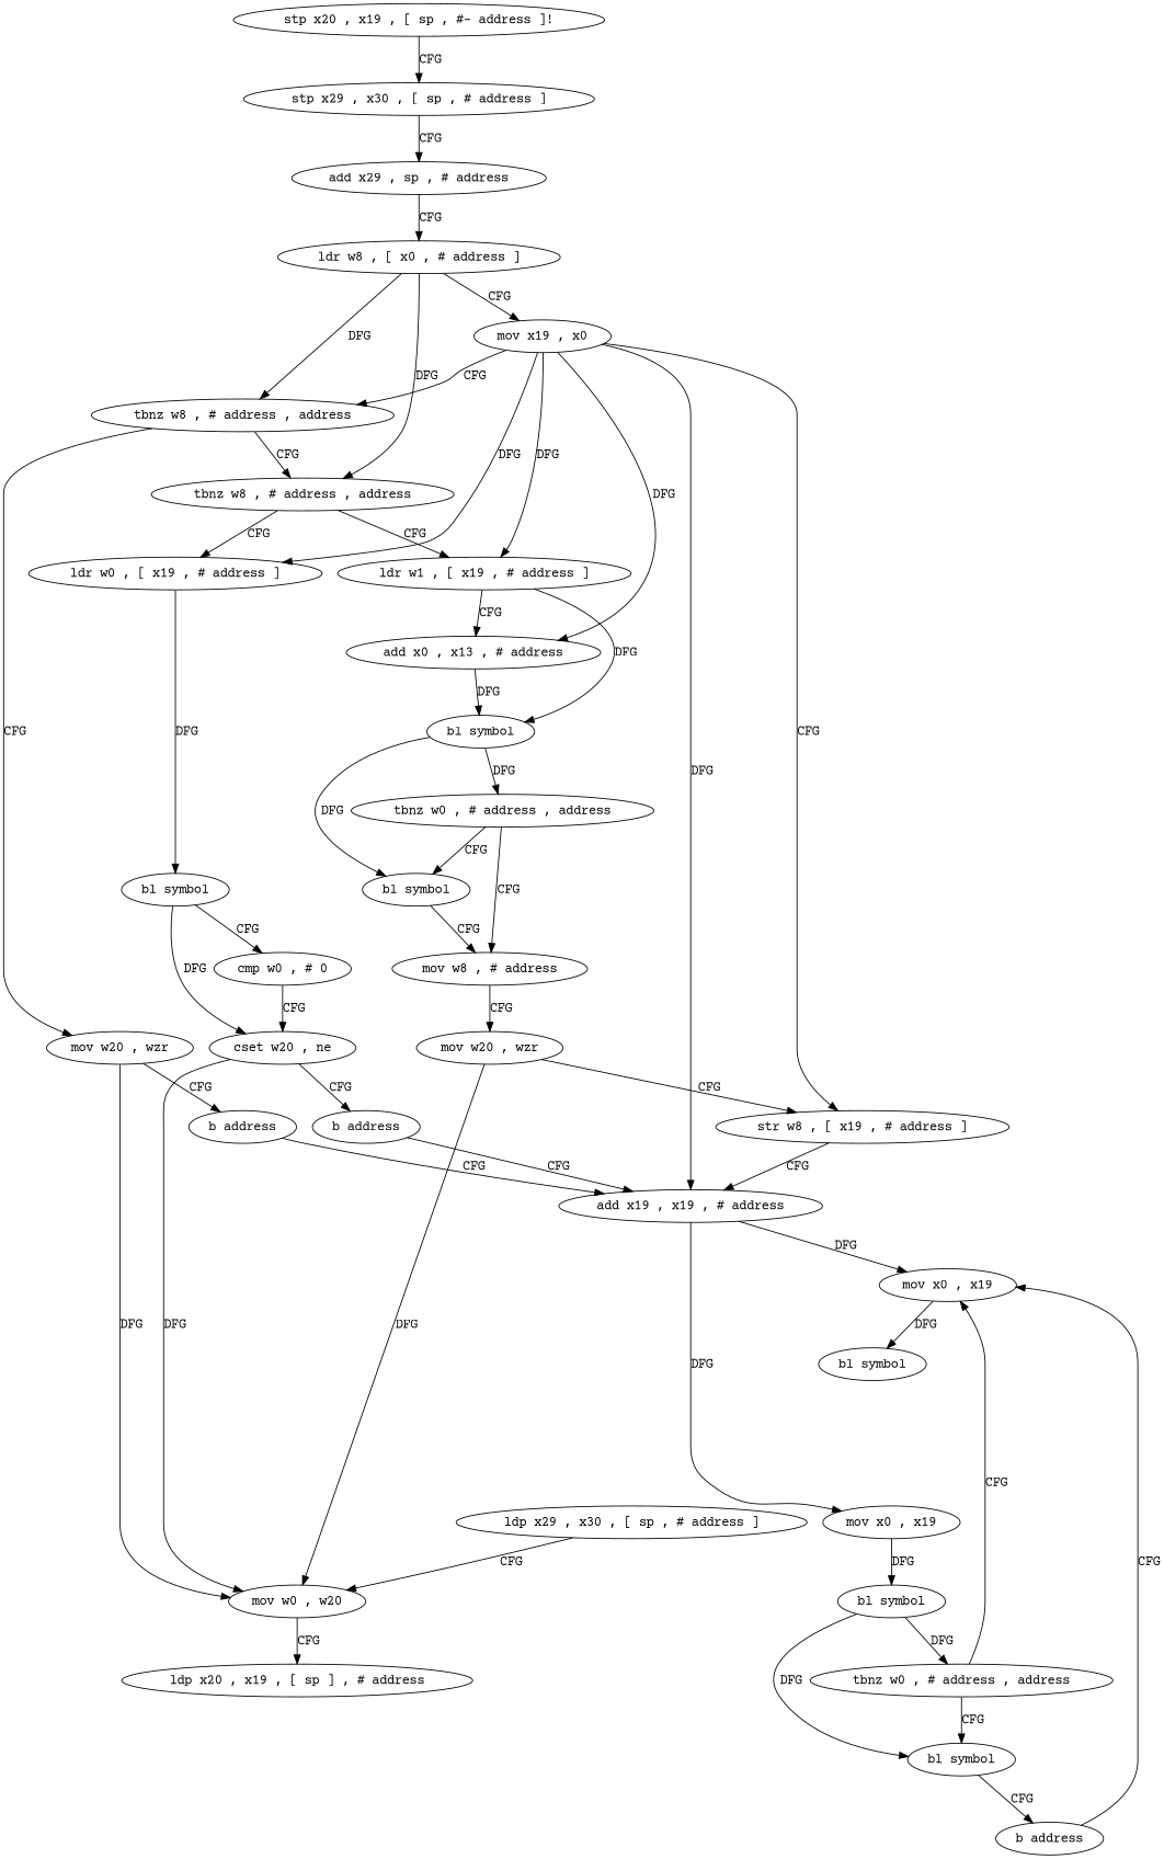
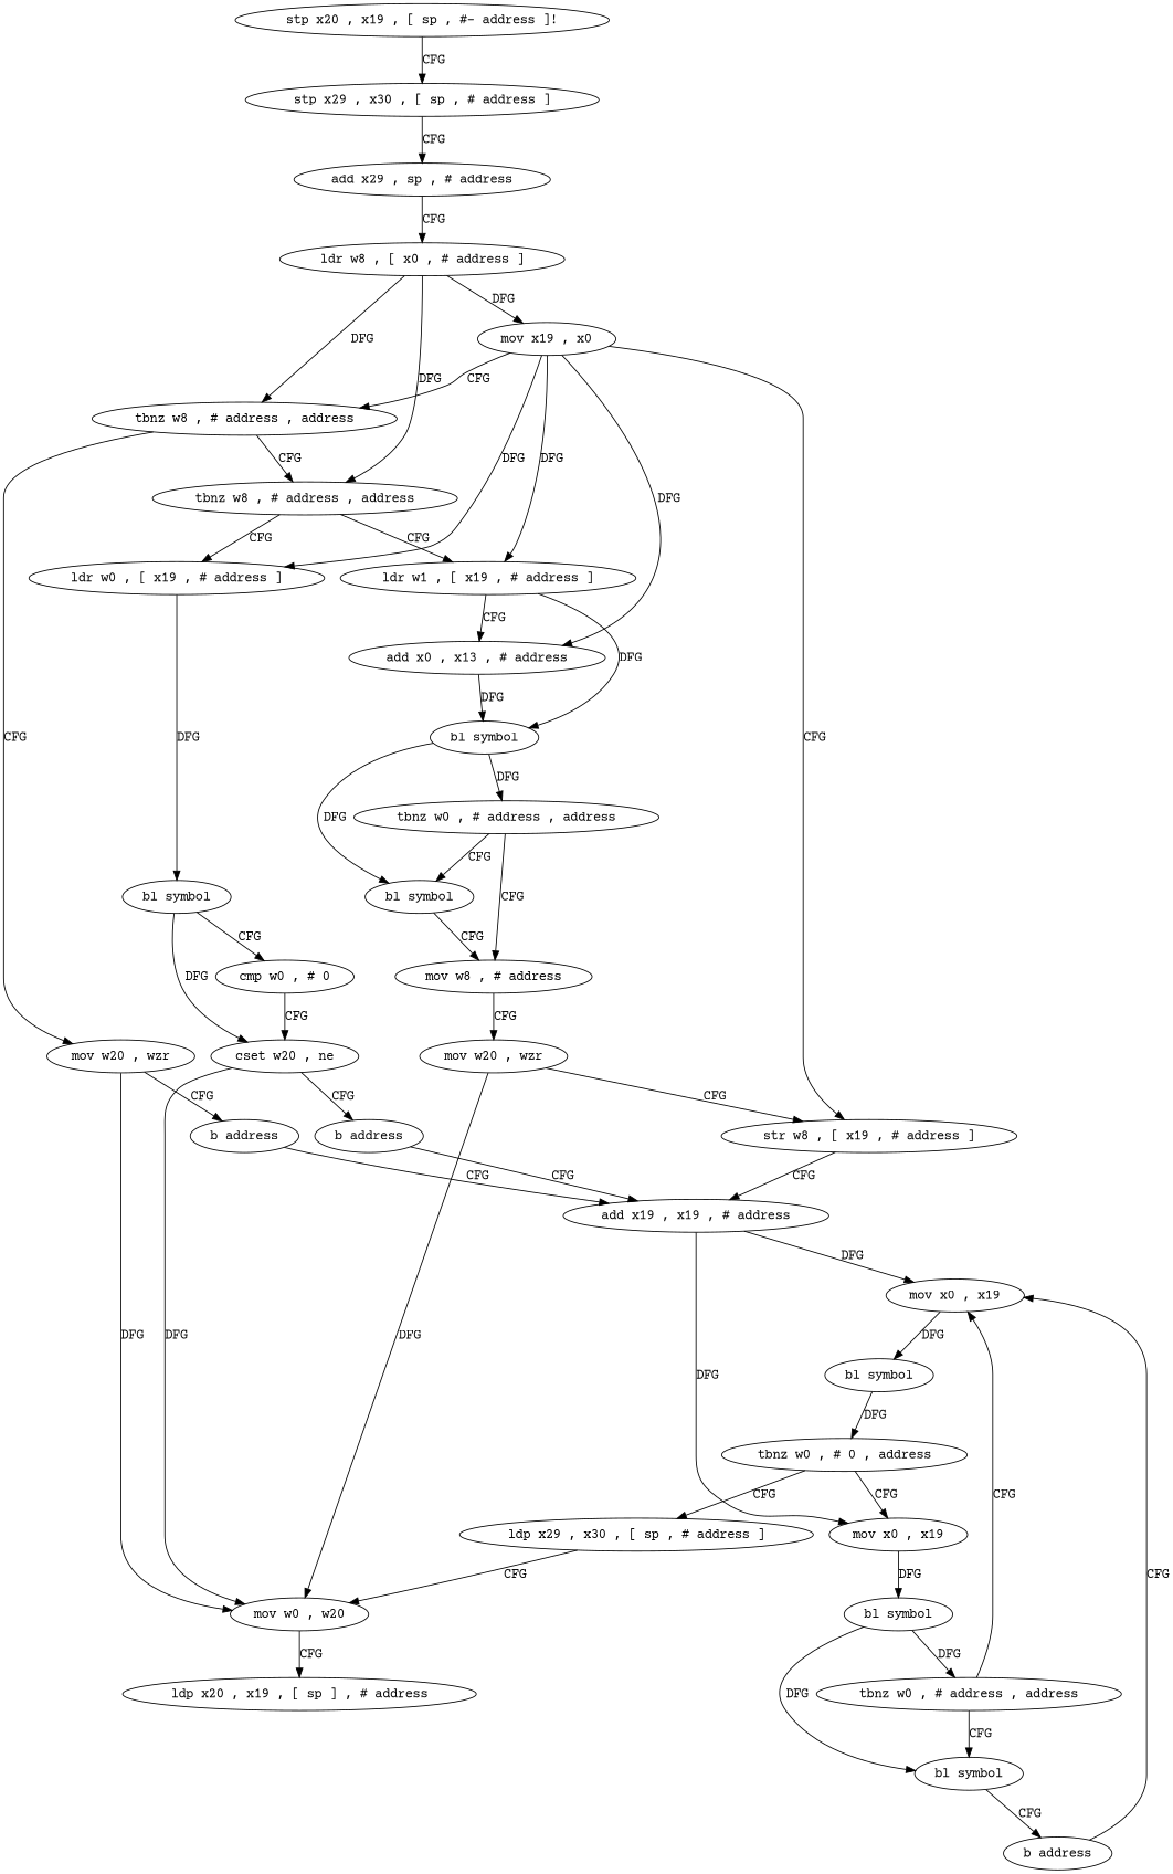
  digraph {
    fontname="Courier Prime"
    node [fontname="Courier Prime"]
    edge [fontname="Courier Prime"]
    n1 [label="stp x20 , x19 , [ sp , #- address ]!"]
    n2 [label="stp x29 , x30 , [ sp , # address ]"]
    n3 [label="add x29 , sp , # address"]
    n4 [label="ldr w8 , [ x0 , # address ]"]
    n5 [label="mov x19 , x0"]
    n6 [label="tbnz w8 , # address , address"]
    n7 [label="tbnz w8 , # address , address"]
    n8 [label="add x19 , x19 , # address"]
    n9 [label="ldr w1 , [ x19 , # address ]"]
    n10 [label="ldr w0 , [ x19 , # address ]"]
    n11 [label="add x0 , x13 , # address"]
    n12 [label="str w8 , [ x19 , # address ]"]
    n13 [label="mov w20 , wzr"]
    n14 [label="mov x0 , x19"]
    n15 [label="mov x0 , x19"]
    n16 [label="bl symbol"]
    n17 [label="bl symbol"]
    n18 [label="b address"]
    n19 [label="mov w0 , w20"]
    n20 [label="ldp x20 , x19 , [ sp ] , # address"]
    n21 [label="bl symbol"]
    n22 [label="bl symbol"]
    n23 [label="tbnz w0 , # address , address"]
    n24 [label="bl symbol"]
    n25 [label="cmp w0 , # 0"]
    n26 [label="cset w20 , ne"]
+   n27 [label="tbnz w0 , # 0 , address"]
    n28 [label="mov w8 , # address"]
    n29 [label="mov w20 , wzr"]
    n30 [label="b address"]
    n31 [label="ldp x29 , x30 , [ sp , # address ]"]
    n32 [label="tbnz w0 , # address , address"]
    n33 [label="bl symbol"]
    n34 [label="b address"]
    n1 -> n2 [label=CFG]
    n2 -> n3 [label=CFG]
    n3 -> n4 [label=CFG]
-   n4 -> n5 [label=CFG]
+   n4 -> n5 [label=DFG]
    n4 -> n6 [label=DFG]
    n4 -> n7 [label=DFG]
    n5 -> n6 [label=CFG]
-   n5 -> n8 [label=DFG]
    n5 -> n9 [label=DFG]
    n5 -> n10 [label=DFG]
    n5 -> n11 [label=DFG]
    n5 -> n12 [label=CFG]
    n6 -> n7 [label=CFG]
    n6 -> n13 [label=CFG]
    n7 -> n9 [label=CFG]
    n7 -> n10 [label=CFG]
    n8 -> n14 [label=DFG]
    n8 -> n15 [label=DFG]
    n9 -> n11 [label=CFG]
    n9 -> n16 [label=DFG]
    n10 -> n17 [label=DFG]
    n11 -> n16 [label=DFG]
    n12 -> n8 [label=CFG]
    n13 -> n18 [label=CFG]
    n13 -> n19 [label=DFG]
    n14 -> n21 [label=DFG]
    n15 -> n22 [label=DFG]
    n16 -> n23 [label=DFG]
    n16 -> n24 [label=DFG]
    n17 -> n25 [label=CFG]
    n17 -> n26 [label=DFG]
    n18 -> n8 [label=CFG]
    n19 -> n20 [label=CFG]
+   n21 -> n27 [label=DFG]
    n22 -> n32 [label=DFG]
    n22 -> n33 [label=DFG]
    n23 -> n24 [label=CFG]
    n23 -> n28 [label=CFG]
    n24 -> n28 [label=CFG]
    n25 -> n26 [label=CFG]
    n26 -> n19 [label=DFG]
    n26 -> n30 [label=CFG]
+   n27 -> n15 [label=CFG]
+   n27 -> n31 [label=CFG]
    n28 -> n29 [label=CFG]
    n29 -> n12 [label=CFG]
    n29 -> n19 [label=DFG]
    n30 -> n8 [label=CFG]
    n31 -> n19 [label=CFG]
    n32 -> n14 [label=CFG]
    n32 -> n33 [label=CFG]
    n33 -> n34 [label=CFG]
    n34 -> n14 [label=CFG]
  }
